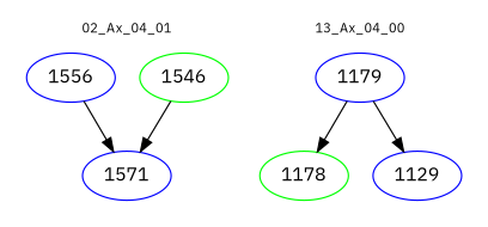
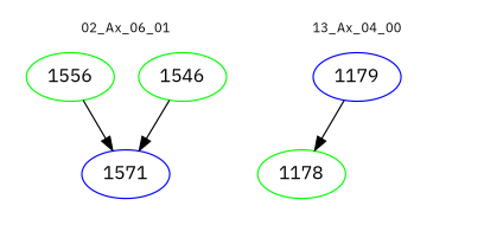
  digraph {
    fontname="IBM Plex Sans"
    node [color=blue fontname="IBM Plex Sans"]
    edge [color=black fontname="IBM Plex Sans"]
    n1 [color=green label=1546]
-   n2 [label=1556]
+   n2 [color=green label=1556]
    n3 [label=1571]
    n4 [color=green label=1178]
    n5 [label=1179]
-   n6 [label=1129]
    subgraph cluster_1 {
      color=white
      fontsize=10
-     label="02_Ax_04_01"
+     label="02_Ax_06_01"
      n1
      n2
      n3
    }
    subgraph cluster_2 {
      color=white
      fontsize=10
      label="13_Ax_04_00"
      n4
      n5
-     n6
    }
    n1 -> n3
    n2 -> n3
    n5 -> n4
-   n5 -> n6
  }
